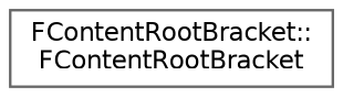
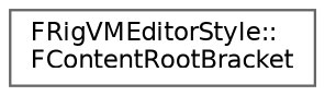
  digraph {
    rankdir=LR
-   n1 [color=grey40 fillcolor=white fontname=Helvetica fontsize=10 height=0.2 label="FContentRootBracket::\lFContentRootBracket" shape=box style=filled width=0.4]
+   n1 [color=grey40 fillcolor=white fontname=Helvetica fontsize=10 height=0.2 label="FRigVMEditorStyle::\lFContentRootBracket" shape=box style=filled width=0.4]
  }
